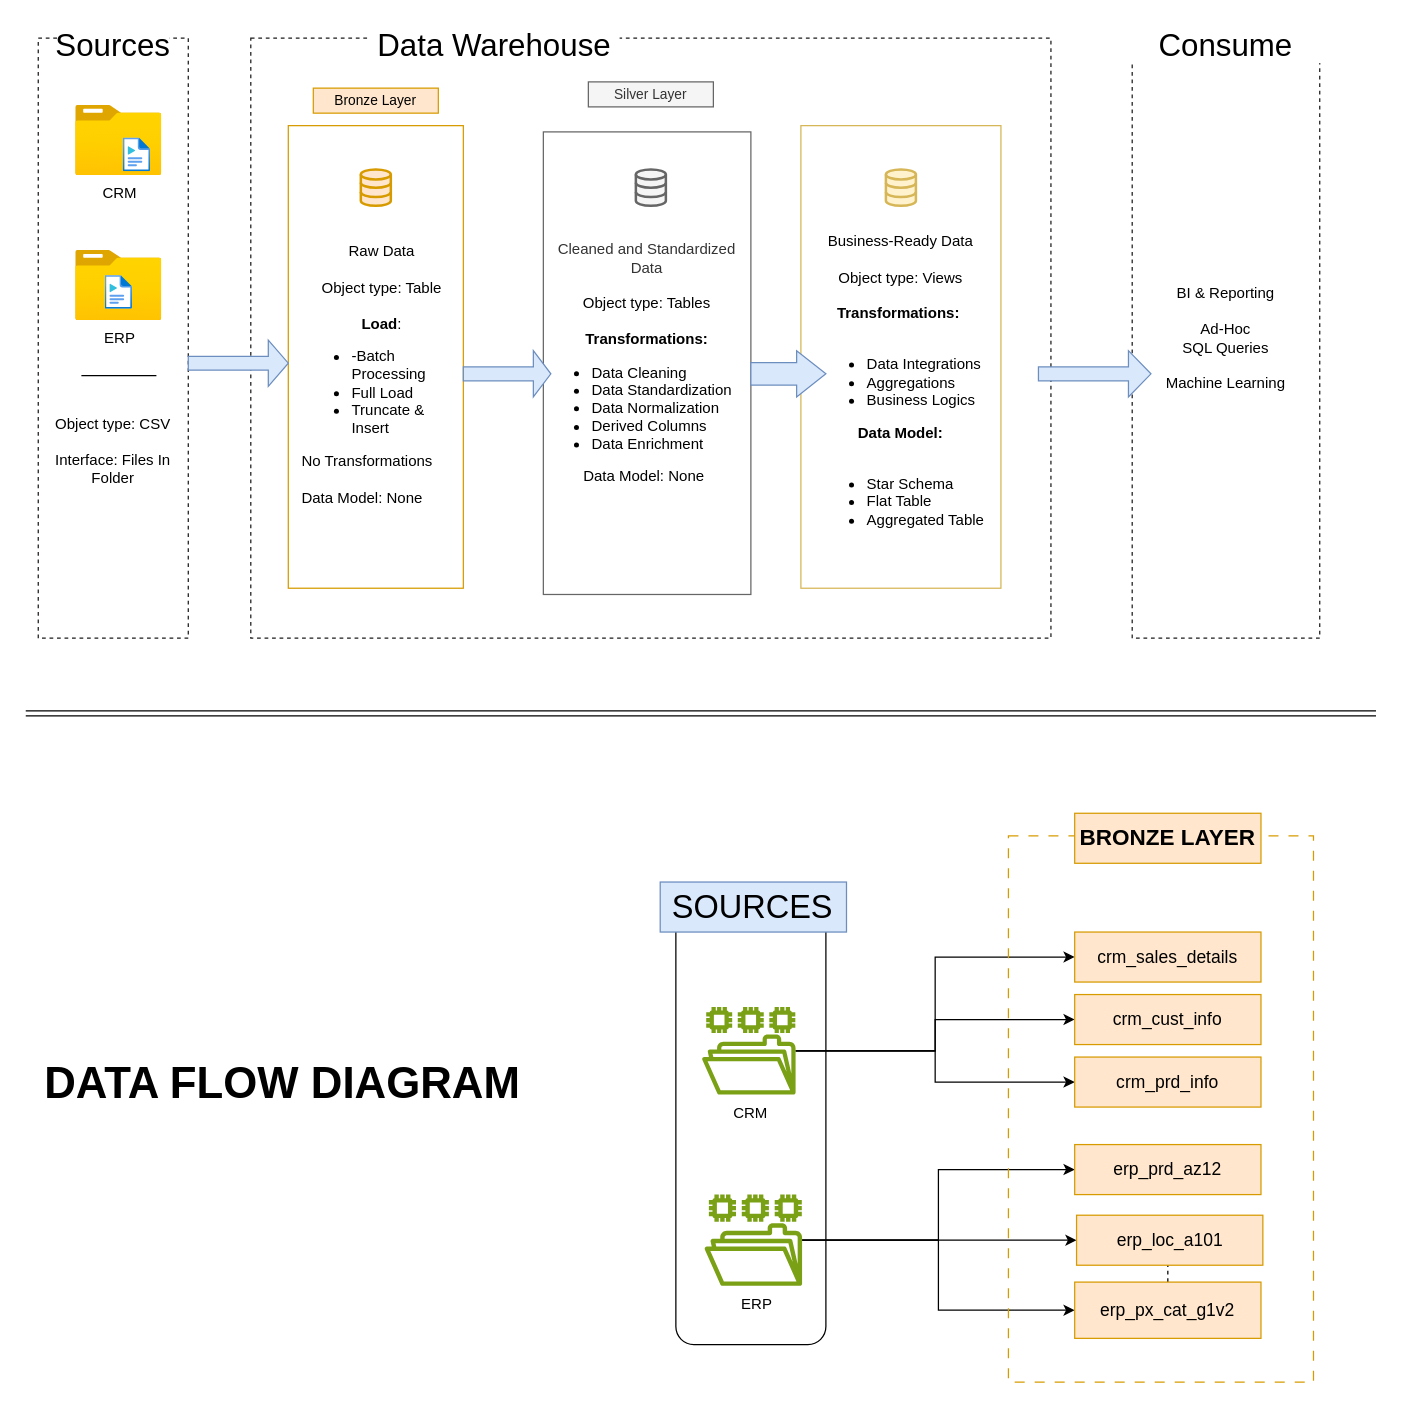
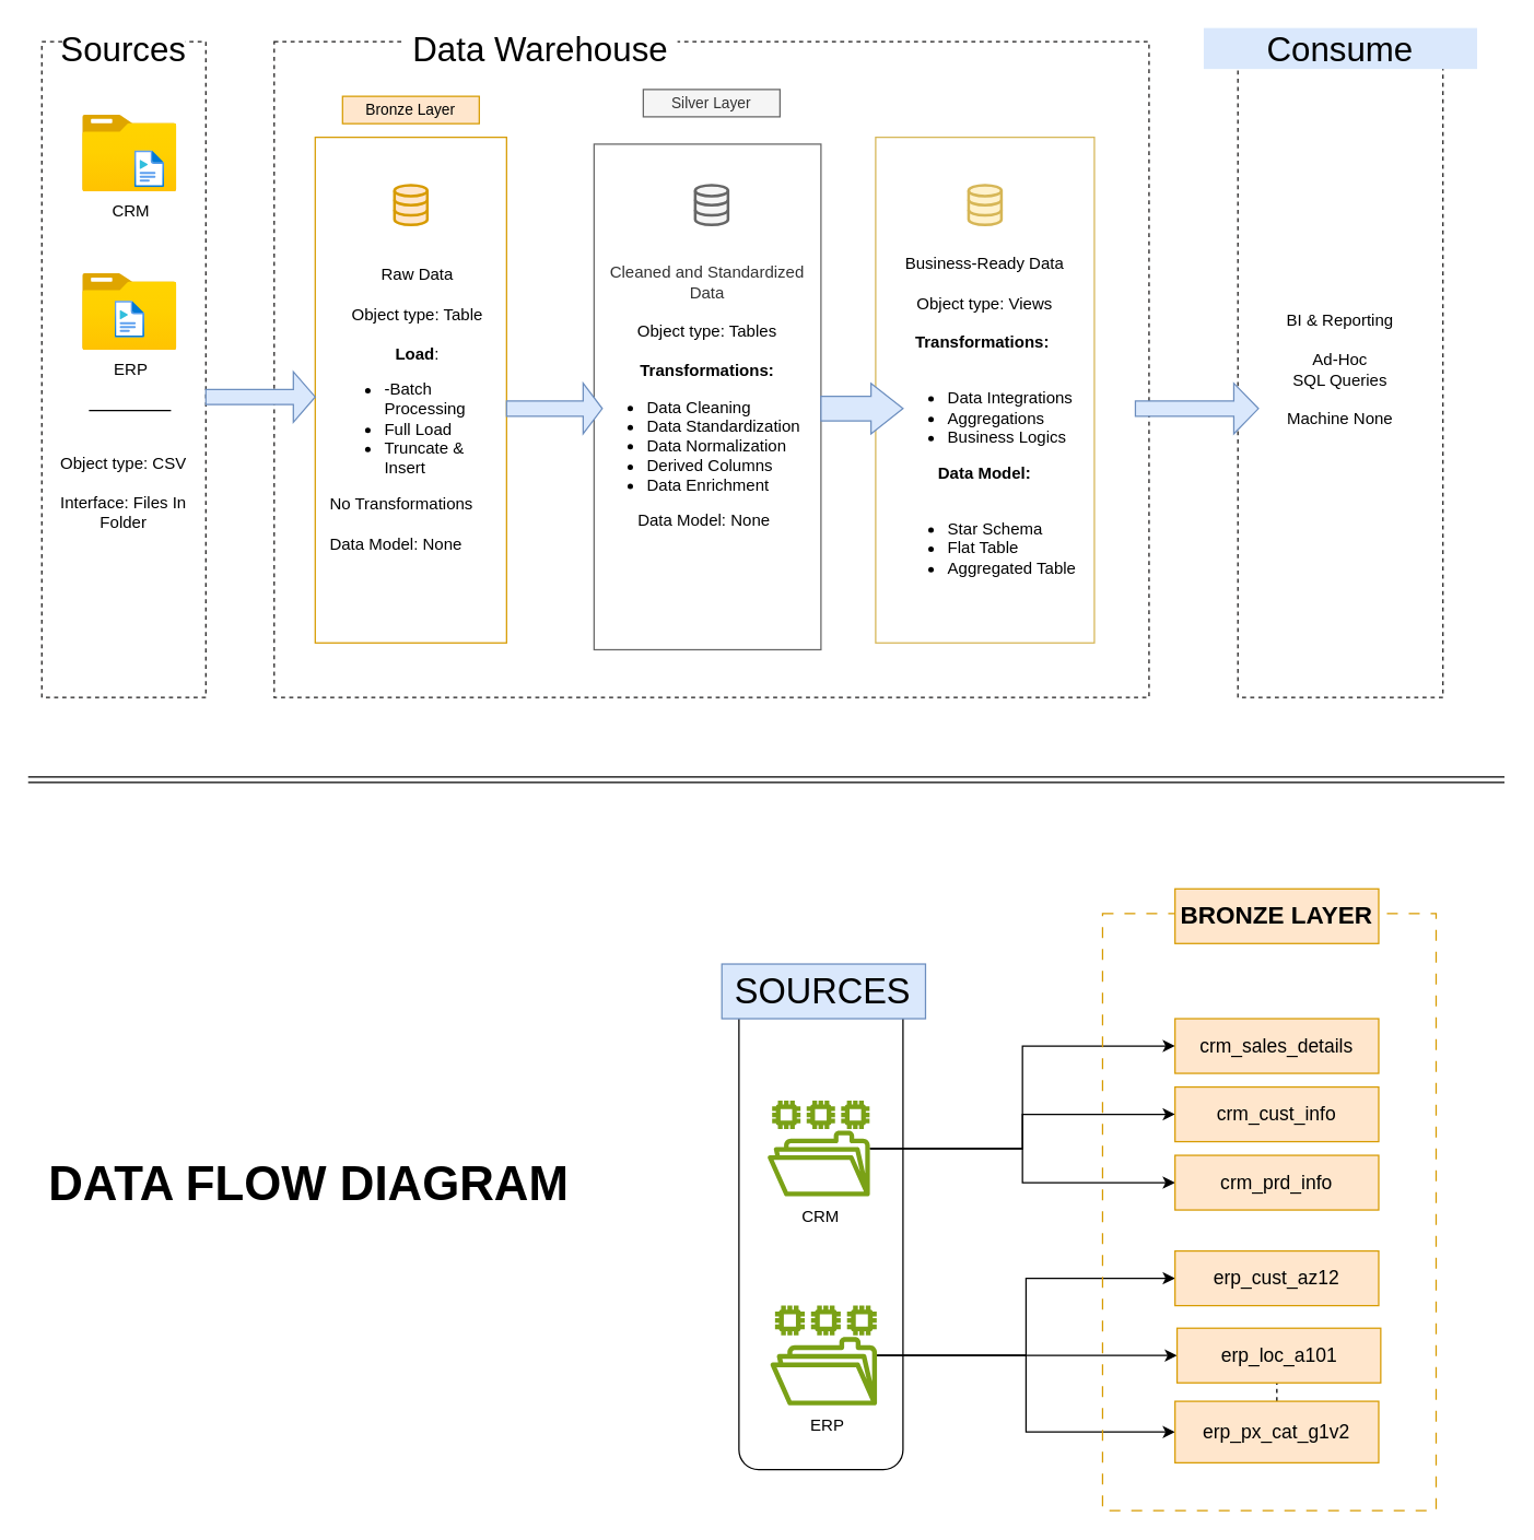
  <mxCell id="0" />
  <mxCell id="1" parent="0" />
  <mxCell id="2" value="" style="rounded=0;whiteSpace=wrap;html=1;fillColor=none;strokeColor=light-dark(#1d1b1b, #878787);dashed=1;movable=1;resizable=1;rotatable=1;deletable=1;editable=1;locked=0;connectable=1;" vertex="1" parent="1"><mxGeometry x="30" y="30" width="120" height="480" as="geometry" /></mxCell>
  <mxCell id="3" value="&lt;font style=&quot;font-size: 25px;&quot;&gt;Sources&lt;/font&gt;" style="rounded=0;whiteSpace=wrap;html=1;strokeColor=none;" vertex="1" parent="1"><mxGeometry x="45" y="20" width="90" height="30" as="geometry" /></mxCell>
  <mxCell id="4" value="" style="rounded=0;whiteSpace=wrap;html=1;fillColor=none;strokeColor=light-dark(#1d1b1b, #878787);movable=0;resizable=0;rotatable=0;deletable=0;editable=0;locked=1;connectable=0;dashed=1;" vertex="1" parent="1"><mxGeometry x="200" y="30" width="640" height="480" as="geometry" /></mxCell>
  <mxCell id="5" value="&lt;font style=&quot;font-size: 25px;&quot;&gt;Data Warehouse&lt;/font&gt;" style="rounded=0;whiteSpace=wrap;html=1;strokeColor=none;" vertex="1" parent="1"><mxGeometry x="295" y="20" width="200" height="30" as="geometry" /></mxCell>
- <mxCell id="6" value="BI &amp;amp; Reporting&lt;div&gt;&lt;br&gt;&lt;/div&gt;&lt;div&gt;Ad-Hoc&lt;/div&gt;&lt;div&gt;SQL Queries&lt;/div&gt;&lt;div&gt;&lt;br&gt;&lt;/div&gt;&lt;div&gt;Machine Learning&lt;/div&gt;" style="rounded=0;whiteSpace=wrap;html=1;fillColor=none;strokeColor=light-dark(#1d1b1b, #878787);dashed=1;" vertex="1" parent="1"><mxGeometry x="905" y="30" width="150" height="480" as="geometry" /></mxCell>
- <mxCell id="7" value="&lt;font style=&quot;font-size: 25px;&quot;&gt;Consume&lt;/font&gt;" style="rounded=0;whiteSpace=wrap;html=1;strokeColor=none;" vertex="1" parent="1"><mxGeometry x="880" y="20" width="200" height="30" as="geometry" /></mxCell>
+ <mxCell id="6" value="BI &amp;amp; Reporting&lt;div&gt;&lt;br&gt;&lt;/div&gt;&lt;div&gt;Ad-Hoc&lt;/div&gt;&lt;div&gt;SQL Queries&lt;/div&gt;&lt;div&gt;&lt;br&gt;&lt;/div&gt;&lt;div&gt;Machine None&lt;/div&gt;" style="rounded=0;whiteSpace=wrap;html=1;fillColor=none;strokeColor=light-dark(#1d1b1b, #878787);dashed=1;" vertex="1" parent="1"><mxGeometry x="905" y="30" width="150" height="480" as="geometry" /></mxCell>
+ <mxCell id="7" value="&lt;font style=&quot;font-size: 25px;&quot;&gt;Consume&lt;/font&gt;" style="rounded=0;whiteSpace=wrap;html=1;strokeColor=none;fillColor=#dae8fc;" vertex="1" parent="1"><mxGeometry x="880" y="20" width="200" height="30" as="geometry" /></mxCell>
  <mxCell id="8" value="&lt;font style=&quot;font-size: 11px;&quot;&gt;Bronze Layer&lt;/font&gt;" style="rounded=0;whiteSpace=wrap;html=1;strokeColor=#d79b00;fillColor=#ffe6cc;" vertex="1" parent="1"><mxGeometry x="250" y="70" width="100" height="20" as="geometry" /></mxCell>
  <mxCell id="9" value="" style="rounded=0;whiteSpace=wrap;html=1;strokeColor=#d79b00;fillColor=none;" vertex="1" parent="1"><mxGeometry x="230" y="100" width="140" height="370" as="geometry" /></mxCell>
  <mxCell id="10" value="&lt;font style=&quot;font-size: 11px;&quot;&gt;Silver Layer&lt;/font&gt;" style="rounded=0;whiteSpace=wrap;html=1;strokeColor=#666666;fillColor=#f5f5f5;fontColor=#333333;" vertex="1" parent="1"><mxGeometry x="470" y="65" width="100" height="20" as="geometry" /></mxCell>
  <mxCell id="11" value="" style="rounded=0;whiteSpace=wrap;html=1;strokeColor=#666666;fillColor=none;fontColor=#333333;" vertex="1" parent="1"><mxGeometry x="434" y="105" width="166" height="370" as="geometry" /></mxCell>
  <mxCell id="12" value="" style="rounded=0;whiteSpace=wrap;html=1;strokeColor=#d6b656;fillColor=none;" vertex="1" parent="1"><mxGeometry x="640" y="100" width="160" height="370" as="geometry" /></mxCell>
  <mxCell id="13" value="CRM" style="image;aspect=fixed;html=1;points=[];align=center;fontSize=12;image=img/lib/azure2/general/Folder_Blank.svg;" vertex="1" parent="1"><mxGeometry x="60" y="84" width="69" height="56.0" as="geometry" /></mxCell>
  <mxCell id="14" value="" style="image;aspect=fixed;html=1;points=[];align=center;fontSize=12;image=img/lib/azure2/general/Media_File.svg;" vertex="1" parent="1"><mxGeometry x="98.06" y="110" width="21.94" height="27" as="geometry" /></mxCell>
  <mxCell id="15" value="ERP" style="image;aspect=fixed;html=1;points=[];align=center;fontSize=12;image=img/lib/azure2/general/Folder_Blank.svg;" vertex="1" parent="1"><mxGeometry x="60" y="200" width="69" height="56.0" as="geometry" /></mxCell>
  <mxCell id="16" value="" style="image;aspect=fixed;html=1;points=[];align=center;fontSize=12;image=img/lib/azure2/general/Media_File.svg;" vertex="1" parent="1"><mxGeometry x="83.53" y="220" width="21.94" height="27" as="geometry" /></mxCell>
  <mxCell id="17" value="" style="endArrow=none;html=1;rounded=0;" edge="1" parent="1"><mxGeometry width="50" height="50" relative="1" as="geometry"><mxPoint x="64.5" y="300" as="sourcePoint" /><mxPoint x="124.5" y="300" as="targetPoint" /><Array as="points"><mxPoint x="94.5" y="300" /></Array></mxGeometry></mxCell>
  <mxCell id="18" value="Object type: CSV&lt;div&gt;&lt;br&gt;&lt;div&gt;Interface: Files In Folder&lt;/div&gt;&lt;/div&gt;" style="text;html=1;align=center;verticalAlign=middle;whiteSpace=wrap;rounded=0;" vertex="1" parent="1"><mxGeometry x="40" y="280" width="100" height="160" as="geometry" /></mxCell>
  <mxCell id="19" value="" style="html=1;verticalLabelPosition=bottom;align=center;labelBackgroundColor=#ffffff;verticalAlign=top;strokeWidth=2;strokeColor=#d6b656;shadow=0;dashed=0;shape=mxgraph.ios7.icons.data;fillColor=#fff2cc;" vertex="1" parent="1"><mxGeometry x="708" y="135" width="24" height="29.1" as="geometry" /></mxCell>
  <mxCell id="20" value="" style="html=1;verticalLabelPosition=bottom;align=center;labelBackgroundColor=#ffffff;verticalAlign=top;strokeWidth=2;strokeColor=#666666;shadow=0;dashed=0;shape=mxgraph.ios7.icons.data;fillColor=#f5f5f5;fontColor=#333333;" vertex="1" parent="1"><mxGeometry x="508" y="135" width="24" height="29.1" as="geometry" /></mxCell>
  <mxCell id="21" value="" style="html=1;verticalLabelPosition=bottom;align=center;labelBackgroundColor=#ffffff;verticalAlign=top;strokeWidth=2;strokeColor=#d79b00;shadow=0;dashed=0;shape=mxgraph.ios7.icons.data;fillColor=#ffe6cc;" vertex="1" parent="1"><mxGeometry x="288" y="135" width="24" height="29.1" as="geometry" /></mxCell>
  <mxCell id="22" value="" style="shape=singleArrow;whiteSpace=wrap;html=1;fillColor=#dae8fc;strokeColor=#6c8ebf;" vertex="1" parent="1"><mxGeometry x="370" y="280" width="70" height="37" as="geometry" /></mxCell>
  <mxCell id="23" value="" style="shape=singleArrow;whiteSpace=wrap;html=1;fillColor=#dae8fc;strokeColor=#6c8ebf;arrowWidth=0.487;arrowSize=0.39;" vertex="1" parent="1"><mxGeometry x="600" y="280" width="60" height="37" as="geometry" /></mxCell>
  <mxCell id="24" value="" style="shape=singleArrow;whiteSpace=wrap;html=1;fillColor=#dae8fc;strokeColor=#6c8ebf;" vertex="1" parent="1"><mxGeometry x="830" y="280" width="90" height="37" as="geometry" /></mxCell>
  <mxCell id="25" value="" style="shape=singleArrow;whiteSpace=wrap;html=1;fillColor=#dae8fc;strokeColor=#6c8ebf;" vertex="1" parent="1"><mxGeometry x="150" y="271.5" width="80" height="37" as="geometry" /></mxCell>
  <mxCell id="26" value="&lt;div&gt;Raw Data&lt;/div&gt;&lt;div&gt;&lt;br&gt;&lt;/div&gt;Object type: Table&lt;div&gt;&lt;br&gt;&lt;div&gt;&lt;b&gt;Load&lt;/b&gt;:&lt;/div&gt;&lt;/div&gt;&lt;div&gt;&lt;ul&gt;&lt;li style=&quot;text-align: left;&quot;&gt;-Batch Processing&lt;/li&gt;&lt;li style=&quot;text-align: left;&quot;&gt;Full Load&lt;/li&gt;&lt;li style=&quot;text-align: left;&quot;&gt;Truncate &amp;amp; Insert&lt;/li&gt;&lt;/ul&gt;&lt;div style=&quot;text-align: left;&quot;&gt;No Transformations&lt;/div&gt;&lt;/div&gt;&lt;div style=&quot;text-align: left;&quot;&gt;&lt;br&gt;&lt;/div&gt;&lt;div style=&quot;text-align: left;&quot;&gt;Data Model: None&lt;/div&gt;" style="text;html=1;align=center;verticalAlign=middle;whiteSpace=wrap;rounded=0;" vertex="1" parent="1"><mxGeometry x="240" y="169.1" width="130" height="260" as="geometry" /></mxCell>
  <mxCell id="27" value="&lt;div&gt;&lt;span style=&quot;color: rgb(51, 51, 51);&quot;&gt;Cleaned and Standardized Data&lt;/span&gt;&lt;/div&gt;&lt;div&gt;&lt;br&gt;&lt;/div&gt;Object type: Tables&lt;div&gt;&lt;br&gt;&lt;div&gt;&lt;b&gt;Transformations:&lt;/b&gt;&lt;/div&gt;&lt;/div&gt;&lt;div&gt;&lt;ul&gt;&lt;li style=&quot;text-align: left;&quot;&gt;Data Cleaning&lt;/li&gt;&lt;li style=&quot;text-align: left;&quot;&gt;Data Standardization&lt;/li&gt;&lt;li style=&quot;text-align: left;&quot;&gt;Data Normalization&lt;/li&gt;&lt;li style=&quot;text-align: left;&quot;&gt;Derived Columns&lt;/li&gt;&lt;li style=&quot;text-align: left;&quot;&gt;Data Enrichment&lt;/li&gt;&lt;/ul&gt;&lt;div style=&quot;text-align: left;&quot;&gt;&amp;nbsp; &amp;nbsp; &amp;nbsp; &amp;nbsp; &amp;nbsp; Data Model: None&lt;/div&gt;&lt;/div&gt;" style="text;html=1;align=center;verticalAlign=middle;whiteSpace=wrap;rounded=0;" vertex="1" parent="1"><mxGeometry x="432" y="166.5" width="170" height="247" as="geometry" /></mxCell>
  <mxCell id="28" value="&lt;div&gt;Business-Ready Data&lt;/div&gt;&lt;div&gt;&lt;br&gt;&lt;/div&gt;Object type: Views&lt;div&gt;&lt;br&gt;&lt;div&gt;&lt;b&gt;Transformations:&amp;nbsp;&lt;/b&gt;&lt;/div&gt;&lt;/div&gt;&lt;div&gt;&lt;br&gt;&lt;/div&gt;&lt;div style=&quot;&quot;&gt;&lt;ul&gt;&lt;li style=&quot;text-align: left;&quot;&gt;Data Integrations&lt;/li&gt;&lt;li style=&quot;text-align: left;&quot;&gt;Aggregations&lt;/li&gt;&lt;li style=&quot;text-align: left;&quot;&gt;Business Logics&lt;/li&gt;&lt;/ul&gt;&lt;div&gt;&lt;b&gt;Data Model:&lt;/b&gt;&lt;/div&gt;&lt;div&gt;&lt;br&gt;&lt;/div&gt;&lt;div style=&quot;text-align: left;&quot;&gt;&lt;ul&gt;&lt;li&gt;Star Schema&lt;/li&gt;&lt;li&gt;Flat Table&lt;/li&gt;&lt;li&gt;Aggregated Table&lt;/li&gt;&lt;/ul&gt;&lt;/div&gt;&lt;/div&gt;" style="text;html=1;align=center;verticalAlign=middle;whiteSpace=wrap;rounded=0;" vertex="1" parent="1"><mxGeometry x="640" y="180" width="160" height="260" as="geometry" /></mxCell>
  <mxCell id="29" value="" style="shape=link;html=1;rounded=0;" edge="1" parent="1"><mxGeometry width="100" relative="1" as="geometry"><mxPoint x="20" y="570" as="sourcePoint" /><mxPoint x="1100" y="570" as="targetPoint" /></mxGeometry></mxCell>
  <mxCell id="30" value="" style="rounded=1;whiteSpace=wrap;html=1;fillColor=none;arcSize=12;" vertex="1" parent="1"><mxGeometry x="540" y="725" width="120" height="350" as="geometry" /></mxCell>
  <mxCell id="31" style="edgeStyle=orthogonalEdgeStyle;rounded=0;orthogonalLoop=1;jettySize=auto;html=1;entryX=0;entryY=0.5;entryDx=0;entryDy=0;" edge="1" parent="1" source="34" target="46"><mxGeometry relative="1" as="geometry" /></mxCell>
  <mxCell id="32" style="edgeStyle=orthogonalEdgeStyle;rounded=0;orthogonalLoop=1;jettySize=auto;html=1;entryX=0;entryY=0.5;entryDx=0;entryDy=0;" edge="1" parent="1" source="34" target="45"><mxGeometry relative="1" as="geometry" /></mxCell>
  <mxCell id="33" style="edgeStyle=orthogonalEdgeStyle;rounded=0;orthogonalLoop=1;jettySize=auto;html=1;entryX=0;entryY=0.5;entryDx=0;entryDy=0;" edge="1" parent="1" source="34" target="44"><mxGeometry relative="1" as="geometry" /></mxCell>
  <mxCell id="34" value="" style="sketch=0;outlineConnect=0;fontColor=#232F3E;gradientColor=none;fillColor=#7AA116;strokeColor=none;dashed=0;verticalLabelPosition=bottom;verticalAlign=top;align=center;html=1;fontSize=12;fontStyle=0;aspect=fixed;pointerEvents=1;shape=mxgraph.aws4.file_system;" vertex="1" parent="1"><mxGeometry x="560.97" y="805" width="74.8" height="70" as="geometry" /></mxCell>
  <mxCell id="35" style="edgeStyle=orthogonalEdgeStyle;rounded=0;orthogonalLoop=1;jettySize=auto;html=1;" edge="1" parent="1" source="38" target="50"><mxGeometry relative="1" as="geometry" /></mxCell>
  <mxCell id="36" style="edgeStyle=orthogonalEdgeStyle;rounded=0;orthogonalLoop=1;jettySize=auto;html=1;" edge="1" parent="1" source="38" target="49"><mxGeometry relative="1" as="geometry" /></mxCell>
  <mxCell id="37" style="edgeStyle=orthogonalEdgeStyle;rounded=0;orthogonalLoop=1;jettySize=auto;html=1;entryX=0;entryY=0.5;entryDx=0;entryDy=0;" edge="1" parent="1" source="38" target="47"><mxGeometry relative="1" as="geometry" /></mxCell>
  <mxCell id="38" value="" style="sketch=0;outlineConnect=0;fontColor=#232F3E;gradientColor=none;fillColor=#7AA116;strokeColor=none;dashed=0;verticalLabelPosition=bottom;verticalAlign=top;align=center;html=1;fontSize=12;fontStyle=0;aspect=fixed;pointerEvents=1;shape=mxgraph.aws4.file_system;" vertex="1" parent="1"><mxGeometry x="562.97" y="955" width="78" height="73" as="geometry" /></mxCell>
  <mxCell id="39" value="CRM" style="text;html=1;align=center;verticalAlign=middle;whiteSpace=wrap;rounded=0;" vertex="1" parent="1"><mxGeometry x="569.97" y="875" width="60" height="30" as="geometry" /></mxCell>
  <mxCell id="40" value="ERP" style="text;html=1;align=center;verticalAlign=middle;whiteSpace=wrap;rounded=0;" vertex="1" parent="1"><mxGeometry x="574.5" y="1028" width="60" height="30" as="geometry" /></mxCell>
  <mxCell id="41" value="&lt;font style=&quot;font-size: 26px;&quot;&gt;SOURCES&lt;/font&gt;" style="text;html=1;align=center;verticalAlign=middle;whiteSpace=wrap;rounded=0;fillColor=#dae8fc;strokeColor=#6c8ebf;" vertex="1" parent="1"><mxGeometry x="527.47" y="705" width="149" height="40" as="geometry" /></mxCell>
  <mxCell id="42" value="" style="rounded=0;whiteSpace=wrap;html=1;fillColor=none;strokeColor=#d79b00;dashed=1;dashPattern=8 8;movable=1;resizable=1;rotatable=1;deletable=1;editable=1;locked=0;connectable=1;" vertex="1" parent="1"><mxGeometry x="806" y="668" width="244" height="437" as="geometry" /></mxCell>
  <mxCell id="43" value="&lt;font style=&quot;font-size: 18px;&quot;&gt;&lt;b&gt;BRONZE LAYER&lt;/b&gt;&lt;/font&gt;" style="text;html=1;align=center;verticalAlign=middle;whiteSpace=wrap;rounded=0;fillColor=#ffe6cc;strokeColor=#d79b00;" vertex="1" parent="1"><mxGeometry x="859" y="650" width="149" height="40" as="geometry" /></mxCell>
  <mxCell id="44" value="&lt;font style=&quot;font-size: 14px;&quot;&gt;crm_sales_details&lt;/font&gt;" style="text;html=1;align=center;verticalAlign=middle;whiteSpace=wrap;rounded=0;fillColor=#ffe6cc;strokeColor=#d79b00;" vertex="1" parent="1"><mxGeometry x="859" y="745" width="149" height="40" as="geometry" /></mxCell>
  <mxCell id="45" value="&lt;font style=&quot;font-size: 14px;&quot;&gt;crm_prd_info&lt;/font&gt;" style="text;html=1;align=center;verticalAlign=middle;whiteSpace=wrap;rounded=0;fillColor=#ffe6cc;strokeColor=#d79b00;" vertex="1" parent="1"><mxGeometry x="859" y="845" width="149" height="40" as="geometry" /></mxCell>
  <mxCell id="46" value="&lt;font style=&quot;font-size: 14px;&quot;&gt;crm_cust_info&lt;/font&gt;" style="text;html=1;align=center;verticalAlign=middle;whiteSpace=wrap;rounded=0;fillColor=#ffe6cc;strokeColor=#d79b00;" vertex="1" parent="1"><mxGeometry x="859" y="795" width="149" height="40" as="geometry" /></mxCell>
- <mxCell id="47" value="&lt;font style=&quot;font-size: 14px;&quot;&gt;erp_prd_az12&lt;/font&gt;" style="text;html=1;align=center;verticalAlign=middle;whiteSpace=wrap;rounded=0;fillColor=#ffe6cc;strokeColor=#d79b00;" vertex="1" parent="1"><mxGeometry x="859" y="915" width="149" height="40" as="geometry" /></mxCell>
+ <mxCell id="47" value="&lt;font style=&quot;font-size: 14px;&quot;&gt;erp_cust_az12&lt;/font&gt;" style="text;html=1;align=center;verticalAlign=middle;whiteSpace=wrap;rounded=0;fillColor=#ffe6cc;strokeColor=#d79b00;" vertex="1" parent="1"><mxGeometry x="859" y="915" width="149" height="40" as="geometry" /></mxCell>
  <mxCell id="48" style="edgeStyle=orthogonalEdgeStyle;rounded=0;orthogonalLoop=1;jettySize=auto;html=1;entryX=0.5;entryY=1;entryDx=0;entryDy=0;dashed=1;" edge="1" parent="1" source="49" target="50"><mxGeometry relative="1" as="geometry" /></mxCell>
  <mxCell id="49" value="&lt;font style=&quot;font-size: 14px;&quot;&gt;erp_px_cat_g1v2&lt;/font&gt;" style="text;html=1;align=center;verticalAlign=middle;whiteSpace=wrap;rounded=0;fillColor=#ffe6cc;strokeColor=#d79b00;" vertex="1" parent="1"><mxGeometry x="859" y="1025" width="149" height="45" as="geometry" /></mxCell>
  <mxCell id="50" value="&lt;font style=&quot;font-size: 14px;&quot;&gt;erp_loc_a101&lt;/font&gt;" style="text;html=1;align=center;verticalAlign=middle;whiteSpace=wrap;rounded=0;fillColor=#ffe6cc;strokeColor=#d79b00;" vertex="1" parent="1"><mxGeometry x="860.5" y="971.5" width="149" height="40" as="geometry" /></mxCell>
  <mxCell id="51" value="&lt;font style=&quot;font-size: 35px;&quot;&gt;&lt;b&gt;DATA FLOW DIAGRAM&lt;/b&gt;&lt;/font&gt;" style="text;html=1;align=center;verticalAlign=middle;resizable=0;points=[];autosize=1;strokeColor=none;fillColor=none;" vertex="1" parent="1"><mxGeometry x="25" y="835" width="400" height="60" as="geometry" /></mxCell>
